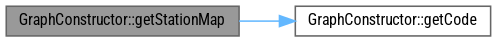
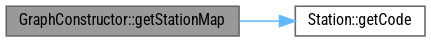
  digraph {
    rankdir=LR
    fontname="Roboto Condensed"
    node [fontname="Roboto Condensed" fontsize=10 shape=box style=filled]
    n1 [color=gray40 fillcolor=grey60 fontcolor=black height=0.2 label="GraphConstructor::getStationMap" width=0.4]
-   n2 [color=grey40 fillcolor=white height=0.2 label="GraphConstructor::getCode" width=0.4]
+   n2 [color=grey40 fillcolor=white height=0.2 label="Station::getCode" width=0.4]
    n1 -> n2 [color=steelblue1 fontname="Roboto Condensed" fontsize=10 labelfontname=Helvetica labelfontsize=10 style=solid]
  }
